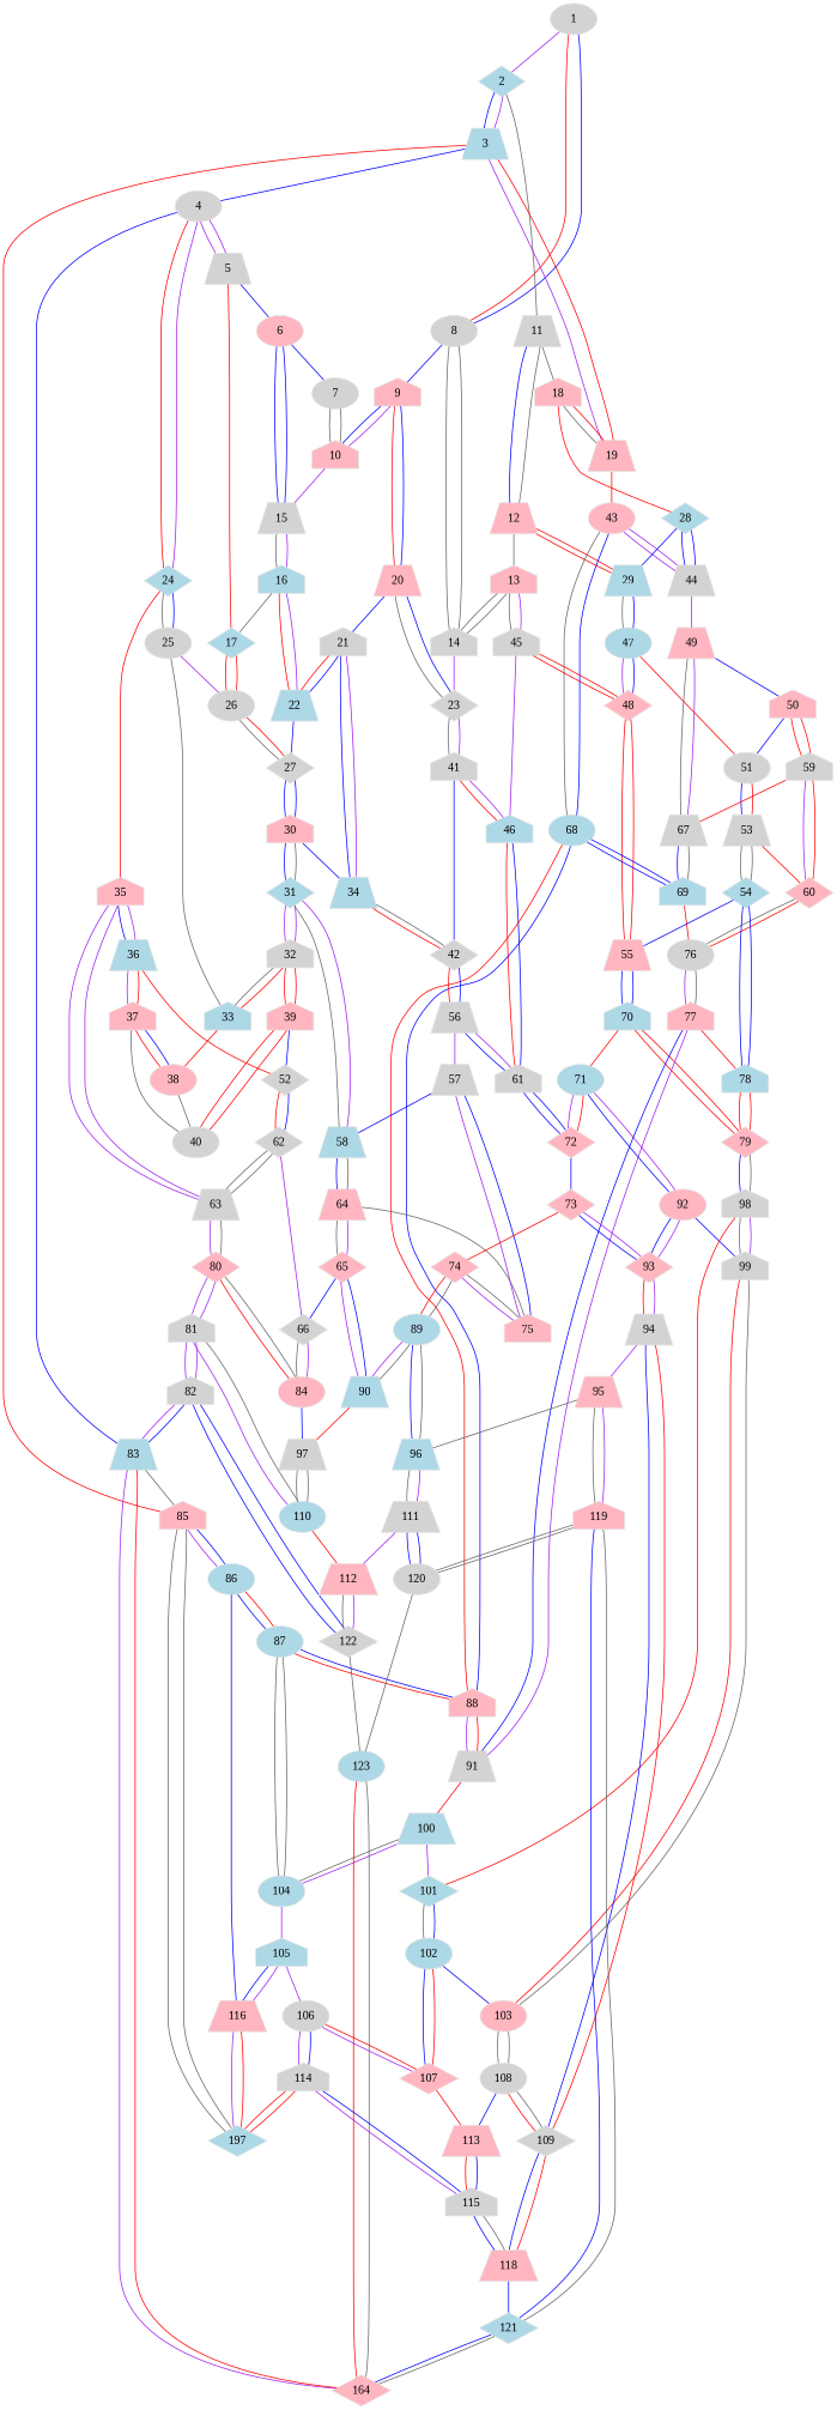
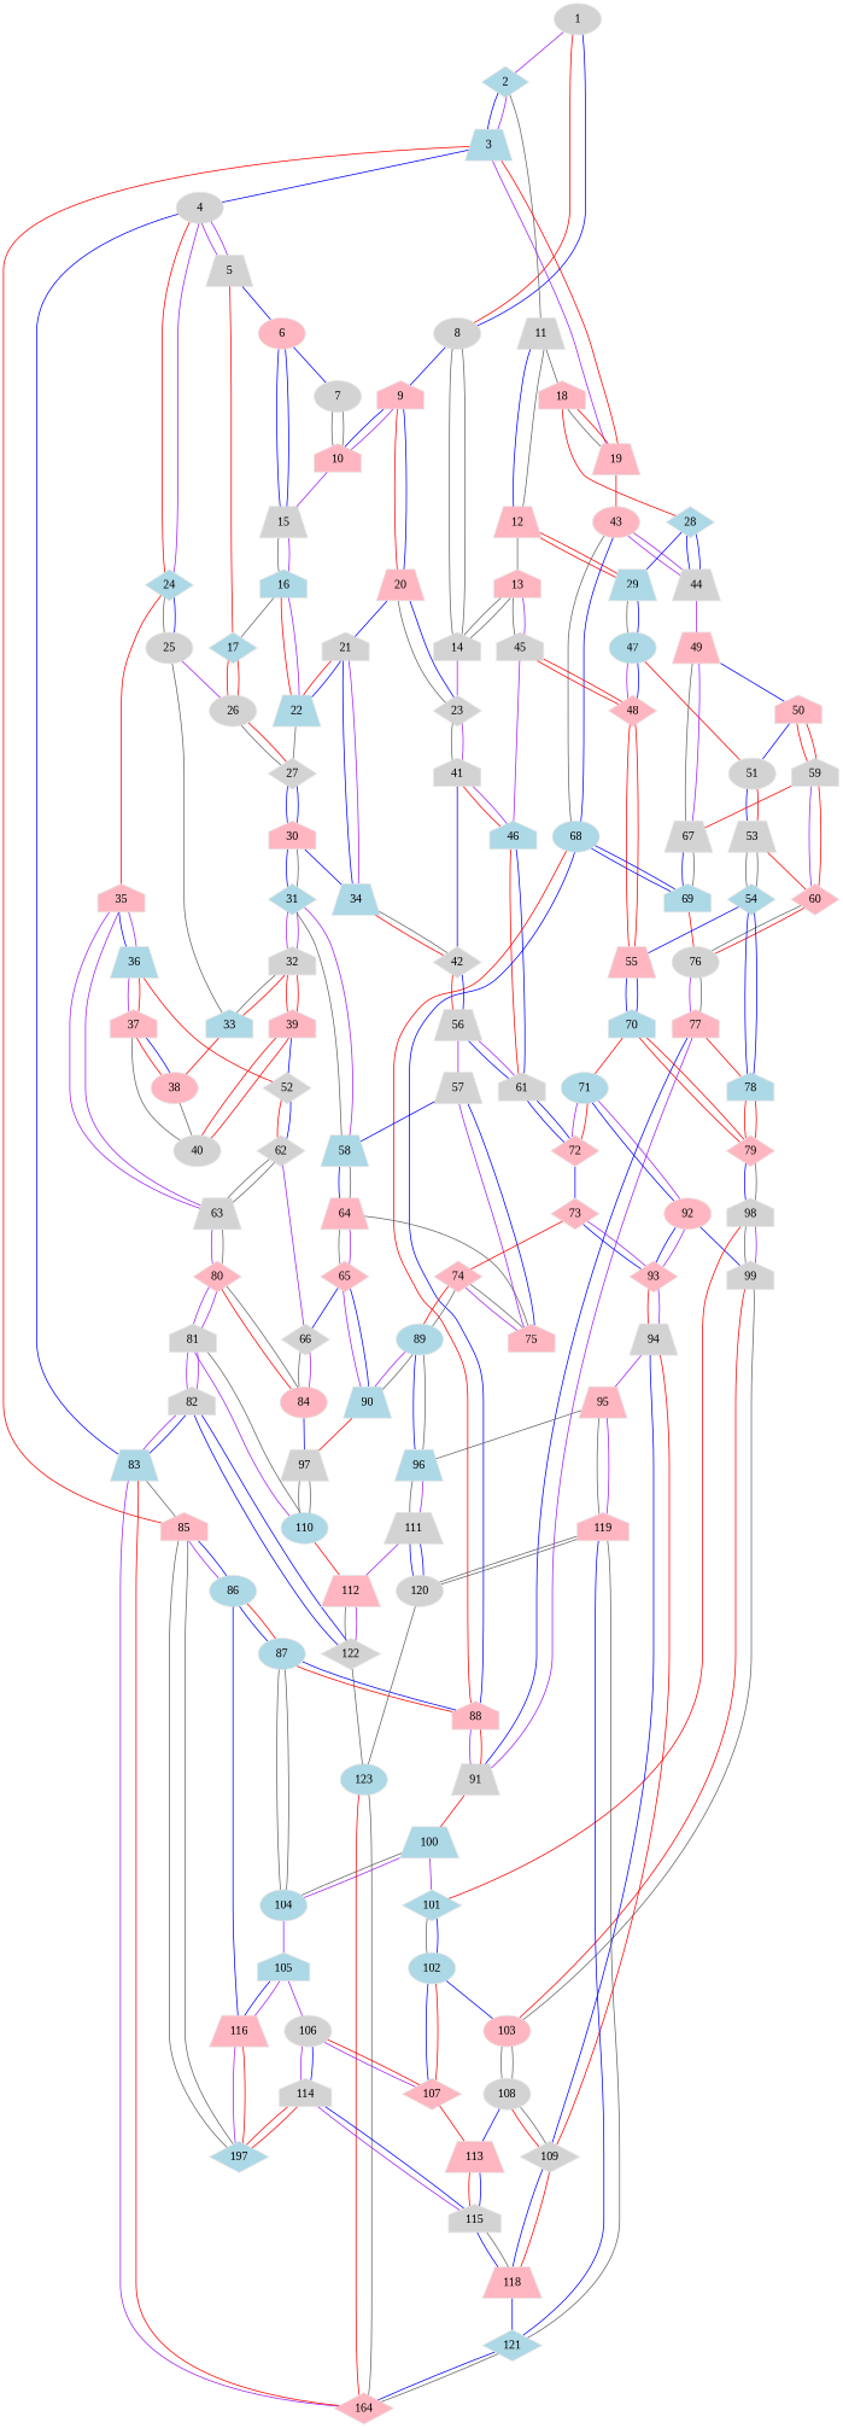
  graph {
    fontname="Liberation Serif"
    node [color=gray90 fillcolor=lightgrey fontname="Liberation Serif" shape=trapezium style=filled]
    edge [color=blue fontname="Liberation Serif"]
    1 [shape=ellipse]
    2 [fillcolor=lightblue shape=diamond]
    8 [shape=ellipse]
    3 [fillcolor=lightblue]
    11
    9 [fillcolor=lightpink shape=house]
    14 [shape=house]
    4 [shape=ellipse]
    19 [fillcolor=lightpink]
    85 [fillcolor=lightpink shape=house]
    12 [fillcolor=lightpink]
    18 [fillcolor=lightpink shape=house]
    5
    24 [fillcolor=lightblue shape=diamond]
    83 [fillcolor=lightblue]
    43 [fillcolor=lightpink shape=ellipse]
    86 [fillcolor=lightblue shape=ellipse]
    n18 [fillcolor=lightblue label=197 shape=diamond]
    6 [fillcolor=lightpink shape=ellipse]
    17 [fillcolor=lightblue shape=diamond]
    25 [shape=ellipse]
    35 [fillcolor=lightpink shape=house]
    n23 [fillcolor=lightpink label=164 shape=diamond]
    7 [shape=ellipse]
    15
    26 [shape=ellipse]
    10 [fillcolor=lightpink shape=house]
    16 [fillcolor=lightblue shape=house]
    20 [fillcolor=lightpink]
    23 [shape=diamond]
    21 [shape=house]
    13 [fillcolor=lightpink shape=house]
    29 [fillcolor=lightblue]
    28 [fillcolor=lightblue shape=diamond]
    45 [shape=house]
    47 [fillcolor=lightblue shape=ellipse]
    46 [fillcolor=lightblue shape=house]
    48 [fillcolor=lightpink shape=diamond]
    41 [shape=house]
    22 [fillcolor=lightblue]
    27 [shape=diamond]
    44
    68 [fillcolor=lightblue shape=ellipse]
    34 [fillcolor=lightblue]
    42 [shape=diamond]
    30 [fillcolor=lightpink shape=house]
    33 [fillcolor=lightblue shape=house]
    36 [fillcolor=lightblue]
    63
    38 [fillcolor=lightpink shape=ellipse]
    31 [fillcolor=lightblue shape=diamond]
    49 [fillcolor=lightpink]
    51 [shape=ellipse]
    32 [shape=house]
    58 [fillcolor=lightblue]
    39 [fillcolor=lightpink shape=house]
    64 [fillcolor=lightpink]
    52 [shape=diamond]
    40 [shape=ellipse]
    56
    37 [fillcolor=lightpink shape=house]
    80 [fillcolor=lightpink shape=diamond]
    62 [shape=diamond]
    61 [shape=house]
    57
    69 [fillcolor=lightblue shape=house]
    88 [fillcolor=lightpink shape=house]
    50 [fillcolor=lightpink shape=house]
    67
    55 [fillcolor=lightpink]
    72 [fillcolor=lightpink shape=diamond]
    53
    70 [fillcolor=lightblue shape=house]
    59 [shape=house]
    60 [fillcolor=lightpink shape=diamond]
    54 [fillcolor=lightblue shape=diamond]
    66 [shape=diamond]
    78 [fillcolor=lightblue shape=house]
    76 [shape=ellipse]
    79 [fillcolor=lightpink shape=diamond]
    71 [fillcolor=lightblue shape=ellipse]
    75 [fillcolor=lightpink shape=house]
    65 [fillcolor=lightpink shape=diamond]
    77 [fillcolor=lightpink shape=house]
    73 [fillcolor=lightpink shape=diamond]
    84 [fillcolor=lightpink shape=ellipse]
    81 [shape=house]
    90 [fillcolor=lightblue]
    97
    91
    92 [fillcolor=lightpink shape=ellipse]
    98 [shape=house]
    93 [fillcolor=lightpink shape=diamond]
    99 [shape=house]
    74 [fillcolor=lightpink shape=diamond]
    89 [fillcolor=lightblue shape=ellipse]
    94
    96 [fillcolor=lightblue]
    100 [fillcolor=lightblue]
    101 [fillcolor=lightblue shape=diamond]
    82 [shape=house]
    110 [fillcolor=lightblue shape=ellipse]
    122 [shape=diamond]
    112 [fillcolor=lightpink]
    123 [fillcolor=lightblue shape=ellipse]
    87 [fillcolor=lightblue shape=ellipse]
    116 [fillcolor=lightpink]
    104 [fillcolor=lightblue shape=ellipse]
    105 [fillcolor=lightblue shape=house]
    111
    103 [fillcolor=lightpink shape=ellipse]
    95 [fillcolor=lightpink]
    109 [shape=diamond]
    119 [fillcolor=lightpink shape=house]
    118 [fillcolor=lightpink]
    120 [shape=ellipse]
    121 [fillcolor=lightblue shape=diamond]
    102 [fillcolor=lightblue shape=ellipse]
    108 [shape=ellipse]
    107 [fillcolor=lightpink shape=diamond]
    113 [fillcolor=lightpink]
    106 [shape=ellipse]
    114 [shape=house]
    115 [shape=house]
    1 -- 2 [color=purple]
    1 -- 8 [color=red]
    1 -- 8
    2 -- 3
    2 -- 3 [color=purple]
    2 -- 11 [color=gray40]
    8 -- 9
    8 -- 14 [color=gray40]
    8 -- 14 [color=gray40]
    3 -- 4
    3 -- 19 [color=purple]
    3 -- 19 [color=red]
    3 -- 85 [color=red]
    11 -- 12
    11 -- 12 [color=gray40]
    11 -- 18 [color=gray40]
    9 -- 10
    9 -- 10 [color=purple]
    9 -- 20 [color=red]
    9 -- 20
    14 -- 23 [color=purple]
    4 -- 5 [color=purple]
    4 -- 5 [color=purple]
    4 -- 24 [color=red]
    4 -- 24 [color=purple]
    4 -- 83
    19 -- 43 [color=red]
    85 -- 86 [color=purple]
    85 -- 86
    85 -- n18 [color=gray40]
    85 -- n18 [color=gray40]
    12 -- 13 [color=gray40]
    12 -- 29 [color=red]
    12 -- 29 [color=red]
    18 -- 19 [color=gray40]
    18 -- 19 [color=red]
    18 -- 28 [color=red]
    5 -- 6
    5 -- 17 [color=red]
    24 -- 25 [color=gray40]
    24 -- 25
    24 -- 35 [color=red]
    83 -- 85 [color=gray40]
    83 -- n23 [color=purple]
    83 -- n23 [color=red]
    43 -- 44 [color=purple]
    43 -- 44 [color=purple]
    43 -- 68 [color=gray40]
    43 -- 68
    86 -- 87
    86 -- 87 [color=red]
    86 -- 116
    6 -- 7
    6 -- 15
    6 -- 15
    17 -- 26 [color=red]
    17 -- 26 [color=red]
    25 -- 26 [color=purple]
    25 -- 33 [color=gray40]
    35 -- 36
    35 -- 36 [color=purple]
    35 -- 63 [color=purple]
    35 -- 63 [color=purple]
    7 -- 10 [color=gray40]
    7 -- 10 [color=gray40]
    15 -- 16 [color=gray40]
    15 -- 16 [color=purple]
    26 -- 27 [color=gray40]
    26 -- 27 [color=red]
    10 -- 15 [color=purple]
    16 -- 17 [color=gray40]
    16 -- 22 [color=red]
    16 -- 22 [color=purple]
    20 -- 23 [color=gray40]
    20 -- 23
    20 -- 21
    23 -- 41 [color=gray40]
    23 -- 41 [color=purple]
    21 -- 22 [color=red]
    21 -- 22
    21 -- 34
    21 -- 34 [color=purple]
    13 -- 14 [color=gray40]
    13 -- 14 [color=gray40]
    13 -- 45 [color=gray40]
    13 -- 45 [color=purple]
    29 -- 47 [color=gray40]
    29 -- 47
    28 -- 29
    28 -- 44
    28 -- 44
    45 -- 46 [color=purple]
    45 -- 48 [color=red]
    45 -- 48 [color=red]
    47 -- 48 [color=purple]
    47 -- 48
    47 -- 51 [color=red]
    46 -- 61 [color=red]
    46 -- 61
    48 -- 55 [color=red]
    48 -- 55 [color=red]
    41 -- 46 [color=red]
    41 -- 46 [color=purple]
    41 -- 42
-   22 -- 27
+   22 -- 27 [color=gray40]
    27 -- 30
    27 -- 30
    44 -- 49 [color=purple]
    68 -- 69
    68 -- 69
    68 -- 88 [color=red]
    68 -- 88
    34 -- 42 [color=red]
    34 -- 42 [color=gray40]
    42 -- 56 [color=red]
    42 -- 56
    30 -- 34
    30 -- 31
    30 -- 31 [color=gray40]
    33 -- 38 [color=red]
    36 -- 52 [color=red]
    36 -- 37 [color=purple]
    36 -- 37 [color=red]
    63 -- 80 [color=purple]
    63 -- 80 [color=gray40]
    38 -- 40 [color=gray40]
    31 -- 32 [color=purple]
    31 -- 32 [color=purple]
    31 -- 58 [color=gray40]
    31 -- 58 [color=purple]
    49 -- 50
    49 -- 67 [color=gray40]
    49 -- 67 [color=purple]
    51 -- 53
    51 -- 53 [color=red]
    32 -- 33 [color=gray40]
    32 -- 33 [color=red]
    32 -- 39 [color=red]
    32 -- 39 [color=red]
    58 -- 64
    58 -- 64 [color=gray40]
    39 -- 52
    39 -- 40 [color=red]
    39 -- 40 [color=red]
    64 -- 75 [color=gray40]
    64 -- 65 [color=gray40]
    64 -- 65 [color=purple]
    52 -- 62 [color=red]
    52 -- 62
    56 -- 61
    56 -- 61 [color=purple]
    56 -- 57 [color=purple]
    37 -- 38 [color=red]
    37 -- 38
    37 -- 40 [color=gray40]
    80 -- 84 [color=red]
    80 -- 84 [color=gray40]
    80 -- 81 [color=purple]
    80 -- 81 [color=purple]
    62 -- 63 [color=gray40]
    62 -- 63 [color=gray40]
    62 -- 66 [color=purple]
    61 -- 72
    61 -- 72
    57 -- 58
    57 -- 75 [color=purple]
    57 -- 75
    69 -- 76 [color=red]
    88 -- 91 [color=purple]
    88 -- 91 [color=red]
    50 -- 51
    50 -- 59 [color=red]
    50 -- 59 [color=red]
    67 -- 69
    67 -- 69 [color=gray40]
    55 -- 70
    55 -- 70
    72 -- 73
    53 -- 60 [color=red]
    53 -- 54 [color=gray40]
    53 -- 54 [color=gray40]
    70 -- 79 [color=red]
    70 -- 79 [color=red]
    70 -- 71 [color=red]
    59 -- 67 [color=red]
    59 -- 60 [color=purple]
    59 -- 60 [color=red]
    60 -- 76 [color=gray40]
    60 -- 76 [color=red]
    54 -- 55
    54 -- 78
    54 -- 78
    66 -- 84 [color=gray40]
    66 -- 84 [color=purple]
    78 -- 79 [color=red]
    78 -- 79 [color=red]
    76 -- 77 [color=purple]
    76 -- 77 [color=gray40]
    79 -- 98
    79 -- 98 [color=gray40]
    71 -- 72 [color=purple]
    71 -- 72 [color=red]
    71 -- 92
    71 -- 92 [color=purple]
    65 -- 66
    65 -- 90 [color=purple]
    65 -- 90
    77 -- 78 [color=red]
    77 -- 91
    77 -- 91 [color=purple]
    73 -- 93
    73 -- 93 [color=purple]
    73 -- 74 [color=red]
    84 -- 97
    81 -- 82 [color=purple]
    81 -- 82 [color=purple]
    81 -- 110 [color=purple]
    81 -- 110 [color=gray40]
    90 -- 97 [color=red]
    97 -- 110 [color=gray40]
    97 -- 110 [color=gray40]
    91 -- 100 [color=red]
    92 -- 93
    92 -- 93 [color=purple]
    92 -- 99
    98 -- 99 [color=gray40]
    98 -- 99 [color=purple]
    98 -- 101 [color=red]
    93 -- 94 [color=red]
    93 -- 94 [color=purple]
    99 -- 103 [color=red]
    99 -- 103 [color=gray40]
    74 -- 75 [color=purple]
    74 -- 75 [color=gray40]
    74 -- 89 [color=red]
    74 -- 89 [color=gray40]
    89 -- 90 [color=purple]
    89 -- 90 [color=gray40]
    89 -- 96
    89 -- 96 [color=gray40]
    94 -- 95 [color=purple]
    94 -- 109
    94 -- 109 [color=red]
    96 -- 111 [color=gray40]
    96 -- 111 [color=purple]
    100 -- 101 [color=purple]
    100 -- 104 [color=gray40]
    100 -- 104 [color=purple]
    101 -- 102 [color=gray40]
    101 -- 102
    82 -- 83 [color=purple]
    82 -- 83
    82 -- 122
    82 -- 122
    110 -- 112 [color=red]
    122 -- 123 [color=gray40]
    112 -- 122 [color=gray40]
    112 -- 122 [color=purple]
    123 -- n23 [color=red]
    123 -- n23 [color=gray40]
    87 -- 88 [color=red]
    87 -- 88
    87 -- 104 [color=gray40]
    87 -- 104 [color=gray40]
    116 -- n18 [color=purple]
    116 -- n18 [color=red]
    104 -- 105 [color=purple]
    105 -- 116
    105 -- 116 [color=purple]
    105 -- 106 [color=purple]
    111 -- 112 [color=purple]
    111 -- 120
    111 -- 120
    103 -- 108 [color=gray40]
    103 -- 108 [color=gray40]
    95 -- 96 [color=gray40]
    95 -- 119 [color=gray40]
    95 -- 119 [color=purple]
    109 -- 118
    109 -- 118 [color=red]
    119 -- 120 [color=gray40]
    119 -- 120 [color=gray40]
    119 -- 121
    119 -- 121 [color=gray40]
    118 -- 121
    120 -- 123 [color=gray40]
    121 -- n23
    121 -- n23 [color=gray40]
    102 -- 103
    102 -- 107
    102 -- 107 [color=red]
    108 -- 109 [color=red]
    108 -- 109 [color=gray40]
    108 -- 113
    107 -- 113 [color=red]
    113 -- 115 [color=red]
    113 -- 115
    106 -- 107 [color=purple]
    106 -- 107 [color=red]
    106 -- 114 [color=purple]
    106 -- 114
    114 -- n18 [color=red]
    114 -- n18 [color=red]
    114 -- 115 [color=purple]
    114 -- 115
    115 -- 118
    115 -- 118 [color=gray40]
  }
